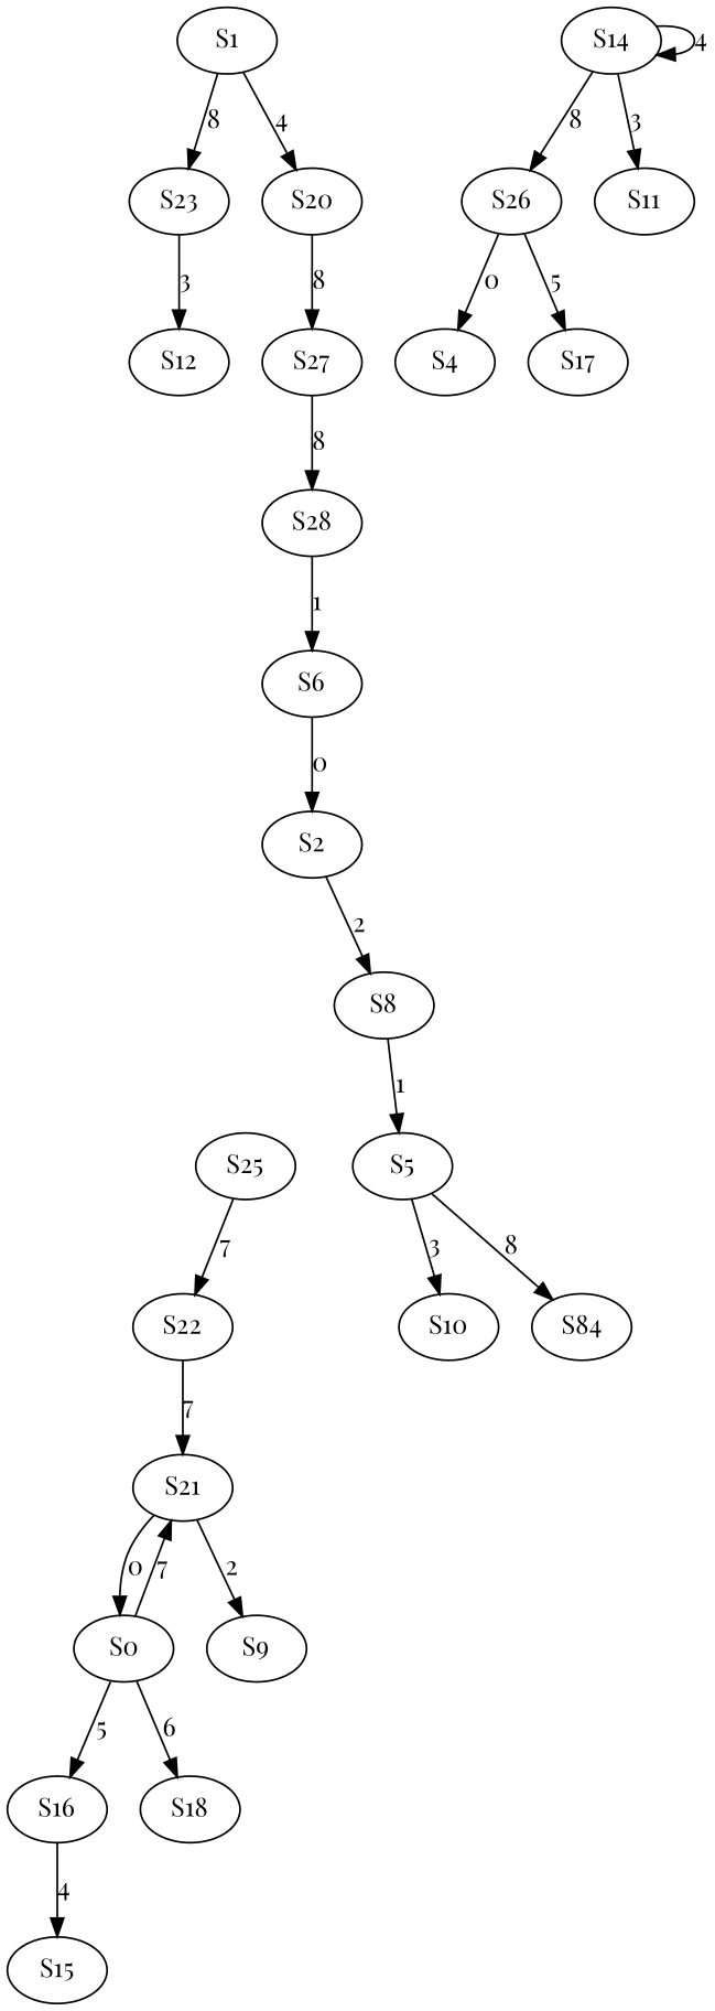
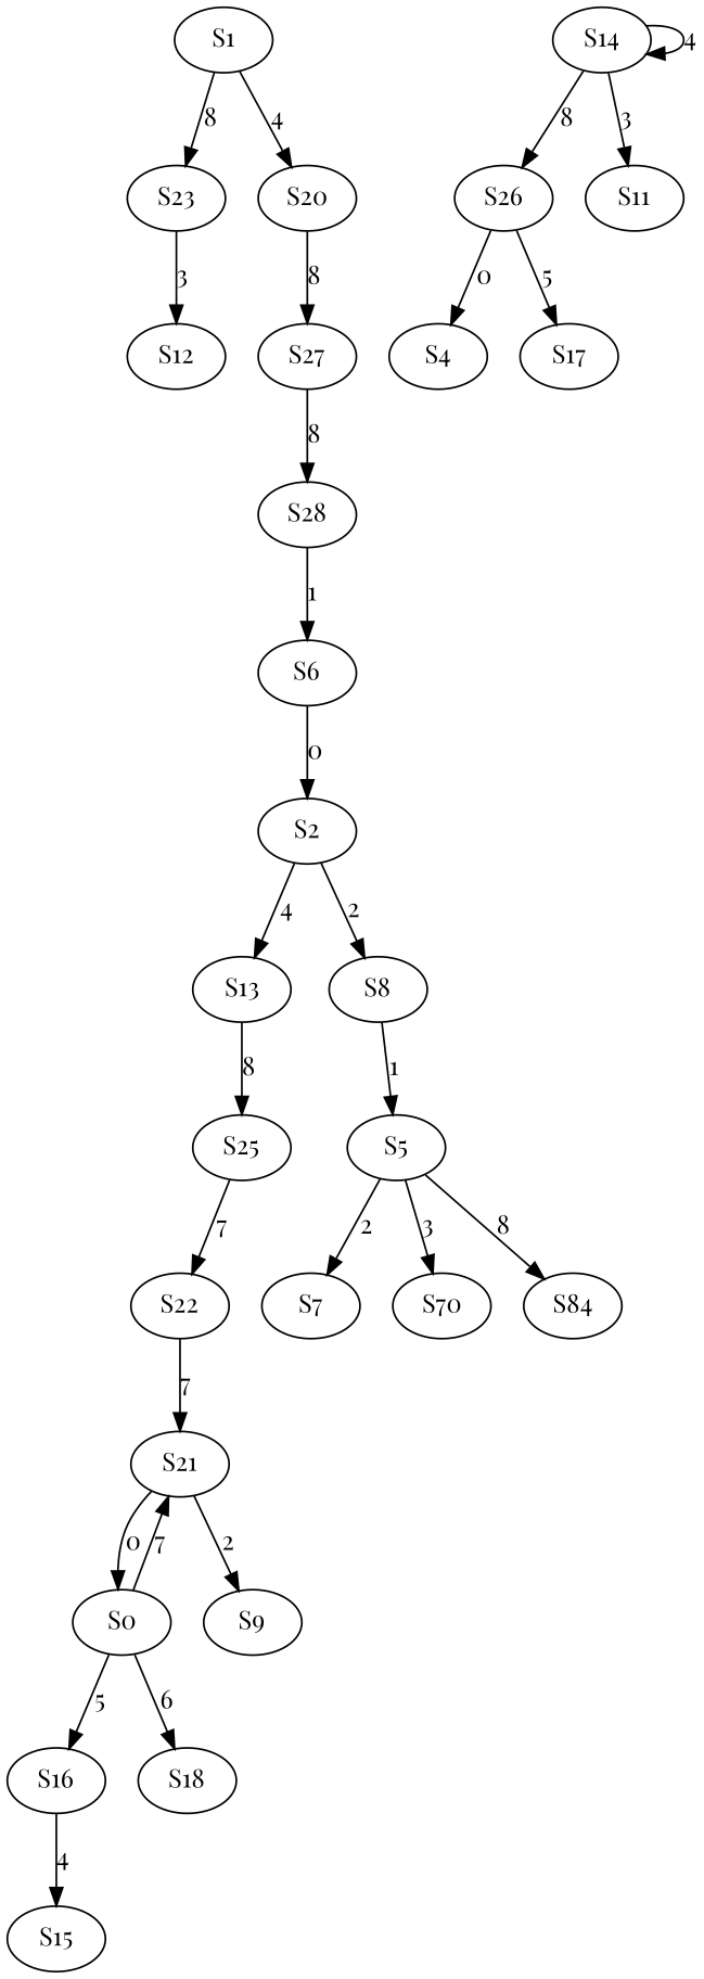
  strict digraph {
    fontname="Playfair Display"
    node [fontname="Playfair Display"]
    edge [fontname="Playfair Display"]
    S6
    S2
+   S13
    S8
    S25
    n6 [label=S0]
    S21
    S9
    S16
    S18
    S22
    S15
    S26
    S4
    S17
    S5
-   S10
+   S7
+   S10 [label=S70]
    n19 [label=S84]
    S28
    S14
    S11
    S23
    S12
    S1
    S20
    S27
    S6 -> S2 [label=0]
+   S2 -> S13 [label=4]
    S2 -> S8 [label=2]
+   S13 -> S25 [label=8]
    S8 -> S5 [label=1]
    S25 -> S22 [label=7]
    n6 -> S21 [label=7]
    n6 -> S16 [label=5]
    n6 -> S18 [label=6]
    S21 -> n6 [label=0]
    S21 -> S9 [label=2]
    S16 -> S15 [label=4]
    S22 -> S21 [label=7]
    S26 -> S4 [label=0]
    S26 -> S17 [label=5]
+   S5 -> S7 [label=2]
    S5 -> S10 [label=3]
    S5 -> n19 [label=8]
    S28 -> S6 [label=1]
    S14 -> S26 [label=8]
    S14 -> S14 [label=4]
    S14 -> S11 [label=3]
    S23 -> S12 [label=3]
    S1 -> S23 [label=8]
    S1 -> S20 [label=4]
    S20 -> S27 [label=8]
    S27 -> S28 [label=8]
  }
